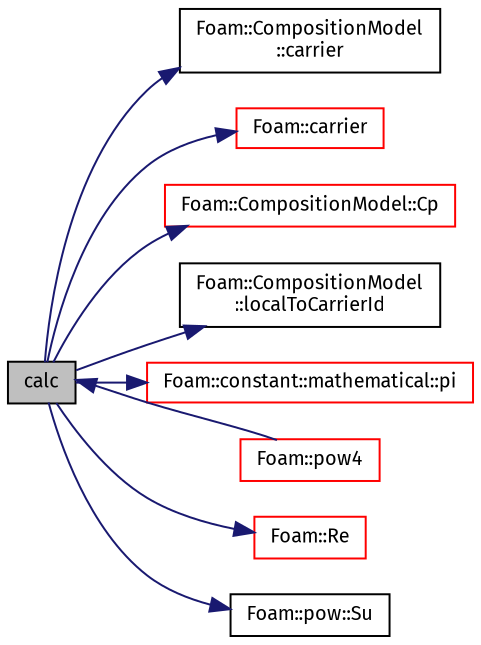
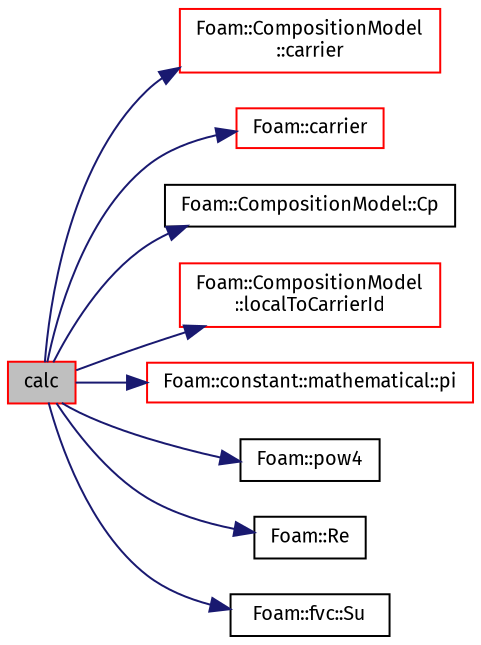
  digraph {
    fontname="Fira Sans"
    rankdir=LR
    node [color=red fontname="Fira Sans" fontsize=10 shape=record]
    edge [color=midnightblue fontname="Fira Sans" fontsize=10 labelfontname=Helvetica labelfontsize=10 style=solid]
-   n1 [color=black fillcolor=grey75 fontcolor=black height=0.2 label=calc style=filled width=0.4]
-   n2 [color=black height=0.2 label="Foam::CompositionModel\l::carrier" width=0.4]
+   n1 [fillcolor=grey75 fontcolor=black height=0.2 label=calc style=filled width=0.4]
+   n2 [height=0.2 label="Foam::CompositionModel\l::carrier" width=0.4]
    n3 [height=0.2 label="Foam::carrier" width=0.4]
-   n4 [height=0.2 label="Foam::CompositionModel::Cp" width=0.4]
-   n5 [color=black height=0.2 label="Foam::CompositionModel\l::localToCarrierId" width=0.4]
+   n4 [color=black height=0.2 label="Foam::CompositionModel::Cp" width=0.4]
+   n5 [height=0.2 label="Foam::CompositionModel\l::localToCarrierId" width=0.4]
    n6 [height=0.2 label="Foam::constant::mathematical::pi" width=0.4]
-   n7 [height=0.2 label="Foam::pow4" width=0.4]
-   n8 [height=0.2 label="Foam::Re" width=0.4]
-   n9 [color=black height=0.2 label="Foam::pow::Su" width=0.4]
+   n7 [color=black height=0.2 label="Foam::pow4" width=0.4]
+   n8 [color=black height=0.2 label="Foam::Re" width=0.4]
+   n9 [color=black height=0.2 label="Foam::fvc::Su" width=0.4]
    n1 -> n2
    n1 -> n3
    n1 -> n4
    n1 -> n5
    n1 -> n6
-   n7 -> n1
+   n1 -> n7
    n1 -> n8
    n1 -> n9
  }
